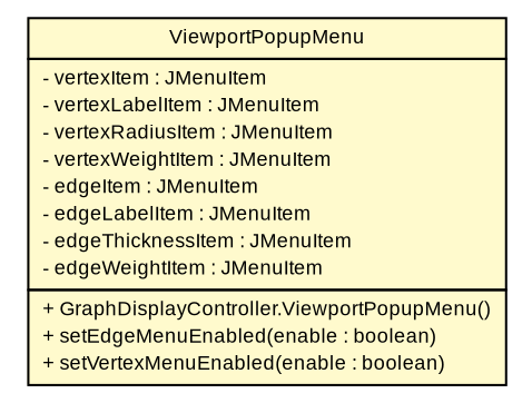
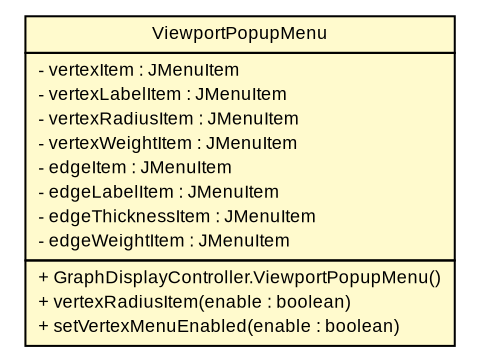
  digraph {
    nodesep=0.25
    ranksep=0.5
-   n1 [fontcolor=black fontname=arial fontsize=9.0 label=<<table title="pfc.controllers.GraphDisplayController.ViewportPopupMenu" border="0" cellborder="1" cellspacing="0" cellpadding="2" port="p" bgcolor="lemonChiffon" href="./GraphDisplayController.ViewportPopupMenu.html"> 		<tr><td><table border="0" cellspacing="0" cellpadding="1"> <tr><td align="center" balign="center"> ViewportPopupMenu </td></tr> 		</table></td></tr> 		<tr><td><table border="0" cellspacing="0" cellpadding="1"> <tr><td align="left" balign="left"> - vertexItem : JMenuItem </td></tr> <tr><td align="left" balign="left"> - vertexLabelItem : JMenuItem </td></tr> <tr><td align="left" balign="left"> - vertexRadiusItem : JMenuItem </td></tr> <tr><td align="left" balign="left"> - vertexWeightItem : JMenuItem </td></tr> <tr><td align="left" balign="left"> - edgeItem : JMenuItem </td></tr> <tr><td align="left" balign="left"> - edgeLabelItem : JMenuItem </td></tr> <tr><td align="left" balign="left"> - edgeThicknessItem : JMenuItem </td></tr> <tr><td align="left" balign="left"> - edgeWeightItem : JMenuItem </td></tr> 		</table></td></tr> 		<tr><td><table border="0" cellspacing="0" cellpadding="1"> <tr><td align="left" balign="left"> + GraphDisplayController.ViewportPopupMenu() </td></tr> <tr><td align="left" balign="left"> + setEdgeMenuEnabled(enable : boolean) </td></tr> <tr><td align="left" balign="left"> + setVertexMenuEnabled(enable : boolean) </td></tr> 		</table></td></tr> 		</table>> shape=plaintext]
+   n1 [fontcolor=black fontname=arial fontsize=9.0 label=<<table title="pfc.controllers.GraphDisplayController.ViewportPopupMenu" border="0" cellborder="1" cellspacing="0" cellpadding="2" port="p" bgcolor="lemonChiffon" href="./GraphDisplayController.ViewportPopupMenu.html"> 		<tr><td><table border="0" cellspacing="0" cellpadding="1"> <tr><td align="center" balign="center"> ViewportPopupMenu </td></tr> 		</table></td></tr> 		<tr><td><table border="0" cellspacing="0" cellpadding="1"> <tr><td align="left" balign="left"> - vertexItem : JMenuItem </td></tr> <tr><td align="left" balign="left"> - vertexLabelItem : JMenuItem </td></tr> <tr><td align="left" balign="left"> - vertexRadiusItem : JMenuItem </td></tr> <tr><td align="left" balign="left"> - vertexWeightItem : JMenuItem </td></tr> <tr><td align="left" balign="left"> - edgeItem : JMenuItem </td></tr> <tr><td align="left" balign="left"> - edgeLabelItem : JMenuItem </td></tr> <tr><td align="left" balign="left"> - edgeThicknessItem : JMenuItem </td></tr> <tr><td align="left" balign="left"> - edgeWeightItem : JMenuItem </td></tr> 		</table></td></tr> 		<tr><td><table border="0" cellspacing="0" cellpadding="1"> <tr><td align="left" balign="left"> + GraphDisplayController.ViewportPopupMenu() </td></tr> <tr><td align="left" balign="left"> + vertexRadiusItem(enable : boolean) </td></tr> <tr><td align="left" balign="left"> + setVertexMenuEnabled(enable : boolean) </td></tr> 		</table></td></tr> 		</table>> shape=plaintext]
  }
